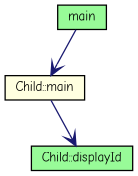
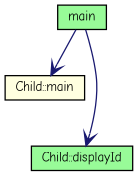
  digraph {
    fontname="Comic Neue"
    rankdir=TB
    node [color=black fillcolor=palegreen fontname="Comic Neue" fontsize=10 shape=box style=filled]
    edge [arrowhead=vee color=midnightblue fontname="Comic Neue" fontsize=10 labelfontname=Helvetica labelfontsize=10 style=solid]
    n1 [fontcolor=black height=0.2 label=main width=0.4]
    n2 [fillcolor=lightyellow height=0.2 label="Child::main" width=0.4]
    n3 [height=0.2 label="Child::displayId" width=0.4]
    n1 -> n2
-   n2 -> n3
+   n1 -> n3
  }
